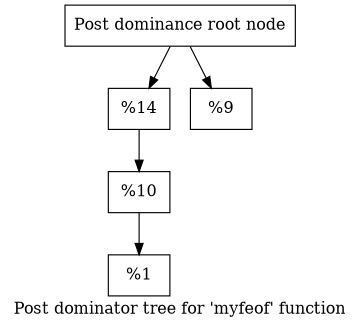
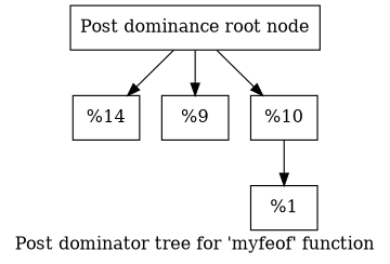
  digraph {
    label="Post dominator tree for 'myfeof' function"
    node [shape=record]
    n1 [label="{Post dominance root node}"]
    n2 [label="{%14}"]
    n3 [label="{%9}"]
    n4 [label="{%10}"]
    n5 [label="{%1}"]
    n1 -> n2
    n1 -> n3
-   n2 -> n4
+   n1 -> n4
    n4 -> n5
  }
